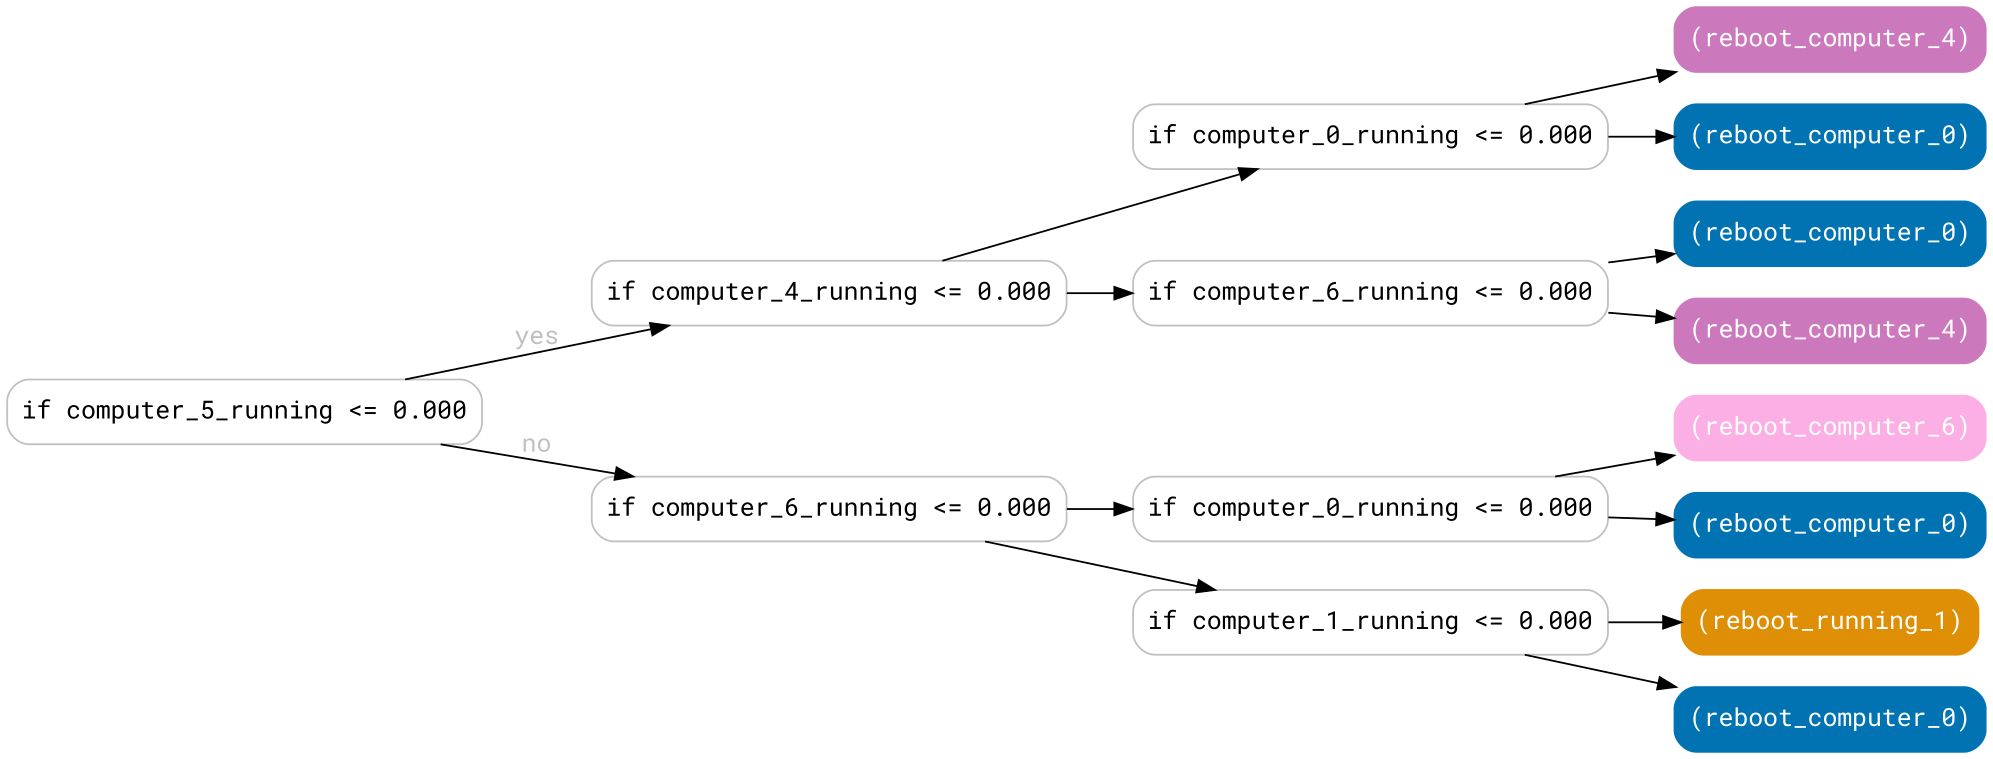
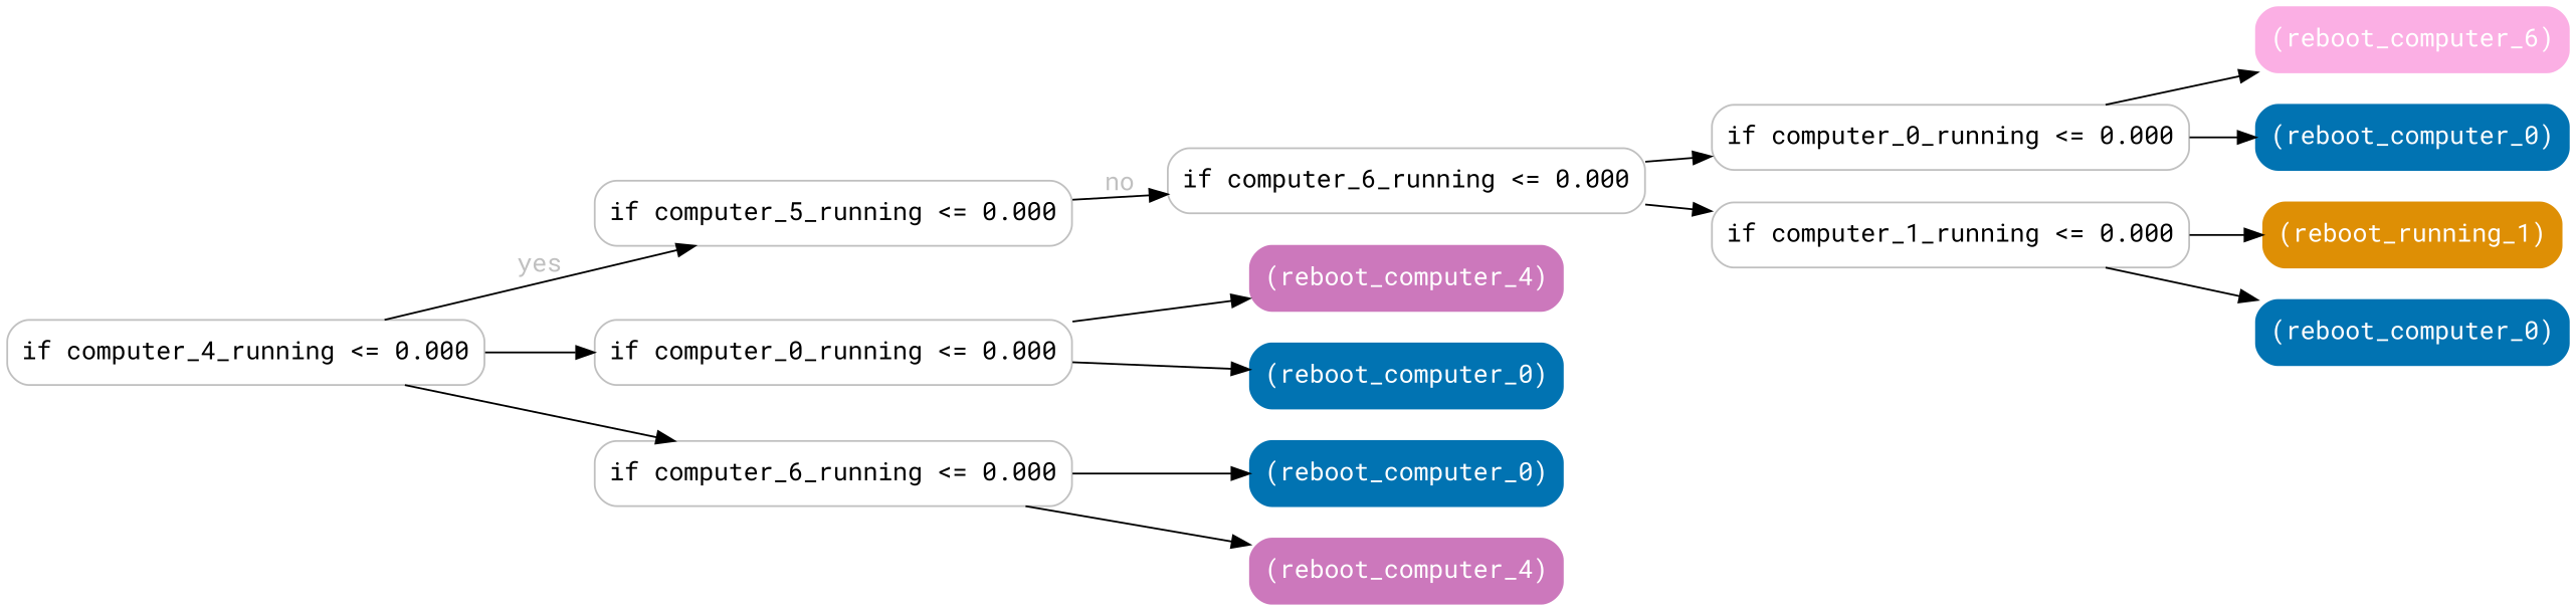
  digraph {
    fontname="Roboto Mono"
    rankdir=LR
    node [color=gray fillcolor=white fontname="Roboto Mono" shape=box style="filled, rounded" fontcolor=white]
    edge [fontcolor=gray fontname="Roboto Mono"]
    n1 [height=0.5 label="if computer_5_running <= 0.000" width=3.4444 fontcolor=""]
    n2 [height=0.5 label="if computer_4_running <= 0.000" width=3.4444 fontcolor=""]
    n3 [height=0.5 label="if computer_6_running <= 0.000" width=3.4444 fontcolor=""]
    n4 [height=0.5 label="if computer_0_running <= 0.000" width=3.4444 fontcolor=""]
    n5 [height=0.5 label="if computer_6_running <= 0.000" width=3.4444 fontcolor=""]
    n6 [height=0.5 label="if computer_0_running <= 0.000" width=3.4444 fontcolor=""]
    n7 [height=0.5 label="if computer_1_running <= 0.000" width=3.4444 fontcolor=""]
    n8 [color="#cc78bc" fillcolor="#cc78bc" height=0.5 label="(reboot_computer_4)" width=2.2361]
    n9 [color="#0173b2" fillcolor="#0173b2" height=0.5 label="(reboot_computer_0)" width=2.2361]
    n10 [color="#0173b2" fillcolor="#0173b2" height=0.5 label="(reboot_computer_0)" width=2.2361]
    n11 [color="#cc78bc" fillcolor="#cc78bc" height=0.5 label="(reboot_computer_4)" width=2.2361]
    n12 [color="#fbafe4" fillcolor="#fbafe4" height=0.5 label="(reboot_computer_6)" width=2.2361]
    n13 [color="#0173b2" fillcolor="#0173b2" height=0.5 label="(reboot_computer_0)" width=2.2361]
    n14 [color="#de8f05" fillcolor="#de8f05" height=0.5 label="(reboot_running_1)" width=2.2361]
    n15 [color="#0173b2" fillcolor="#0173b2" height=0.5 label="(reboot_computer_0)" width=2.2361]
-   n1 -> n2 [label=yes]
+   n2 -> n1 [label=yes]
    n1 -> n3 [label=no]
    n2 -> n4
    n2 -> n5
    n3 -> n6
    n3 -> n7
    n4 -> n8
    n4 -> n9
    n5 -> n10
    n5 -> n11
    n6 -> n12
    n6 -> n13
    n7 -> n14
    n7 -> n15
  }
